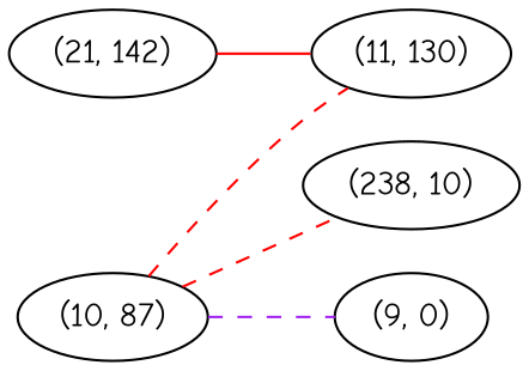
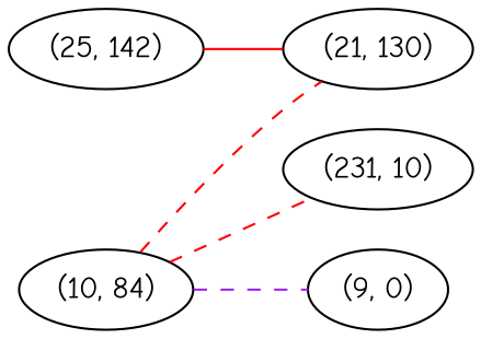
  graph {
    fontname="Comic Neue"
    rankdir=LR
    node [fontname="Comic Neue"]
    edge [color=red fontname="Comic Neue" style=dashed weight=1]
-   "(21, 142)"
-   "(11, 130)"
-   "(10, 87)"
-   "(238, 10)"
+   "(21, 142)" [label="(25, 142)"]
+   "(11, 130)" [label="(21, 130)"]
+   "(10, 87)" [label="(10, 84)"]
+   "(238, 10)" [label="(231, 10)"]
    n5 [label="(9, 0)"]
    "(21, 142)" -- "(11, 130)" [style=solid]
    "(10, 87)" -- "(11, 130)"
    "(10, 87)" -- "(238, 10)"
    "(10, 87)" -- n5 [color=purple weight=4]
  }
